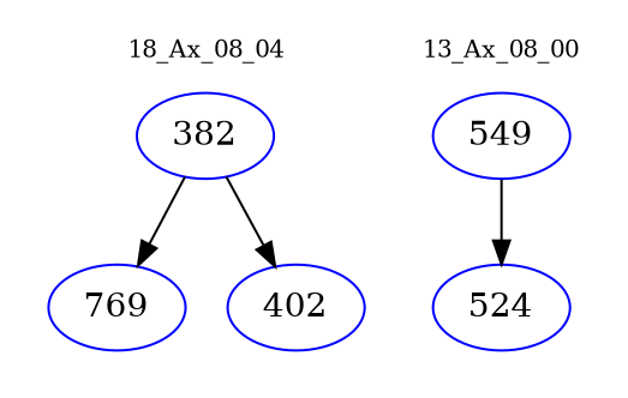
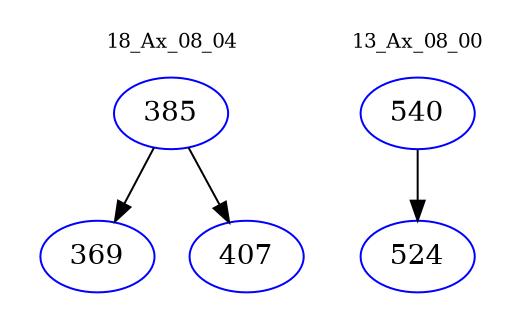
  digraph {
    node [color=blue]
    edge [color=black]
-   n1 [label=382]
-   n2 [label=769]
-   n3 [label=402]
-   n4 [label=549]
+   n1 [label=385]
+   n2 [label=369]
+   n3 [label=407]
+   n4 [label=540]
    n5 [label=524]
    subgraph cluster_1 {
      color=white
      fontsize=10
      label="18_Ax_08_04"
      n1
      n2
      n3
    }
    subgraph cluster_2 {
      color=white
      fontsize=10
      label="13_Ax_08_00"
      n4
      n5
    }
    n1 -> n2
    n1 -> n3
    n4 -> n5
  }
